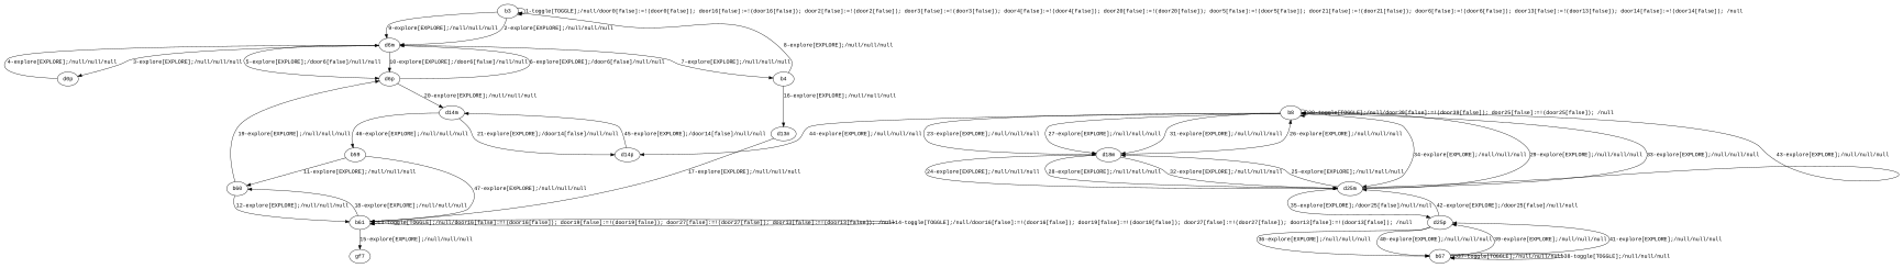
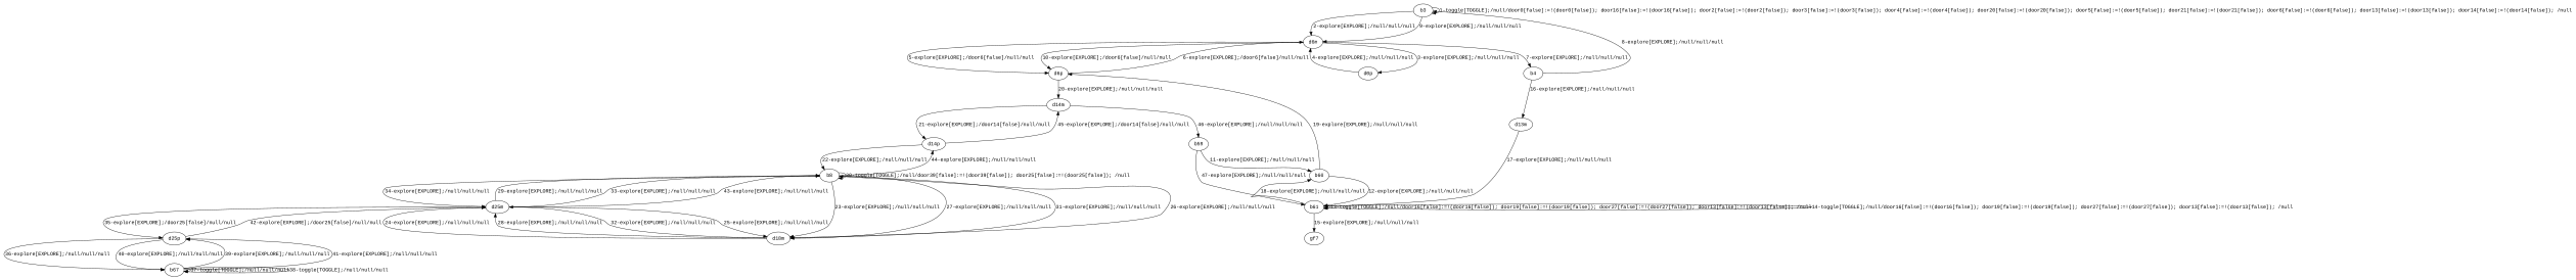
  digraph {
    fontname="Liberation Mono"
    node [fontname="Liberation Mono"]
    edge [fontname="Liberation Mono"]
    b3
    d6m
    d0p
    d6p
    b4
    d14m
    d13m
    b60
    b61
    d14p
    b59
    gf7
    b8
    d18m
    d25m
    d25p
    b67
    b3 -> b3 [label="1-toggle[TOGGLE];/null/door0[false]:=!(door0[false]); door16[false]:=!(door16[false]); door2[false]:=!(door2[false]); door3[false]:=!(door3[false]); door4[false]:=!(door4[false]); door20[false]:=!(door20[false]); door5[false]:=!(door5[false]); door21[false]:=!(door21[false]); door6[false]:=!(door6[false]); door13[false]:=!(door13[false]); door14[false]:=!(door14[false]); /null"]
    b3 -> d6m [label="2-explore[EXPLORE];/null/null/null"]
    b3 -> d6m [label="9-explore[EXPLORE];/null/null/null"]
    d6m -> d0p [label="3-explore[EXPLORE];/null/null/null"]
    d6m -> d6p [label="5-explore[EXPLORE];/door6[false]/null/null"]
    d6m -> d6p [label="10-explore[EXPLORE];/door6[false]/null/null"]
    d6m -> b4 [label="7-explore[EXPLORE];/null/null/null"]
    d0p -> d6m [label="4-explore[EXPLORE];/null/null/null"]
    d6p -> d6m [label="6-explore[EXPLORE];/door6[false]/null/null"]
    d6p -> d14m [label="20-explore[EXPLORE];/null/null/null"]
    b4 -> b3 [label="8-explore[EXPLORE];/null/null/null"]
    b4 -> d13m [label="16-explore[EXPLORE];/null/null/null"]
    d14m -> d14p [label="21-explore[EXPLORE];/door14[false]/null/null"]
    d14m -> b59 [label="46-explore[EXPLORE];/null/null/null"]
    d13m -> b61 [label="17-explore[EXPLORE];/null/null/null"]
    b60 -> d6p [label="19-explore[EXPLORE];/null/null/null"]
    b60 -> b61 [label="12-explore[EXPLORE];/null/null/null"]
    b61 -> b60 [label="18-explore[EXPLORE];/null/null/null"]
    b61 -> b61 [label="13-toggle[TOGGLE];/null/door16[false]:=!(door16[false]); door19[false]:=!(door19[false]); door27[false]:=!(door27[false]); door13[false]:=!(door13[false]); /null"]
    b61 -> b61 [label="14-toggle[TOGGLE];/null/door16[false]:=!(door16[false]); door19[false]:=!(door19[false]); door27[false]:=!(door27[false]); door13[false]:=!(door13[false]); /null"]
    b61 -> gf7 [label="15-explore[EXPLORE];/null/null/null"]
    d14p -> d14m [label="45-explore[EXPLORE];/door14[false]/null/null"]
+   d14p -> b8 [label="22-explore[EXPLORE];/null/null/null"]
    b59 -> b60 [label="11-explore[EXPLORE];/null/null/null"]
    b59 -> b61 [label="47-explore[EXPLORE];/null/null/null"]
    b8 -> d14p [label="44-explore[EXPLORE];/null/null/null"]
    b8 -> b8 [label="30-toggle[TOGGLE];/null/door39[false]:=!(door39[false]); door25[false]:=!(door25[false]); /null"]
    b8 -> d18m [label="23-explore[EXPLORE];/null/null/null"]
    b8 -> d18m [label="27-explore[EXPLORE];/null/null/null"]
    b8 -> d18m [label="31-explore[EXPLORE];/null/null/null"]
    b8 -> d25m [label="34-explore[EXPLORE];/null/null/null"]
    d18m -> b8 [label="26-explore[EXPLORE];/null/null/null"]
    d18m -> d25m [label="24-explore[EXPLORE];/null/null/null"]
    d18m -> d25m [label="28-explore[EXPLORE];/null/null/null"]
    d18m -> d25m [label="32-explore[EXPLORE];/null/null/null"]
    d25m -> b8 [label="29-explore[EXPLORE];/null/null/null"]
    d25m -> b8 [label="33-explore[EXPLORE];/null/null/null"]
    d25m -> b8 [label="43-explore[EXPLORE];/null/null/null"]
    d25m -> d18m [label="25-explore[EXPLORE];/null/null/null"]
    d25m -> d25p [label="35-explore[EXPLORE];/door25[false]/null/null"]
    d25p -> d25m [label="42-explore[EXPLORE];/door25[false]/null/null"]
    d25p -> b67 [label="36-explore[EXPLORE];/null/null/null"]
    d25p -> b67 [label="40-explore[EXPLORE];/null/null/null"]
    b67 -> d25p [label="39-explore[EXPLORE];/null/null/null"]
    b67 -> d25p [label="41-explore[EXPLORE];/null/null/null"]
    b67 -> b67 [label="37-toggle[TOGGLE];/null/null/null"]
    b67 -> b67 [label="38-toggle[TOGGLE];/null/null/null"]
  }
